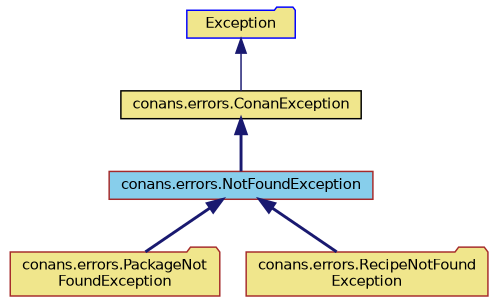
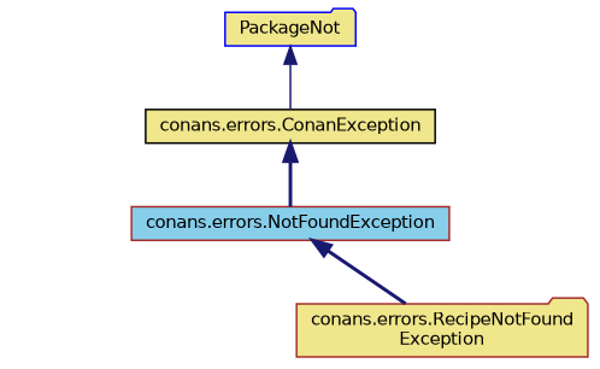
  digraph {
    node [color=brown fillcolor=khaki fontname=Helvetica fontsize=10 shape=folder style=filled]
    edge [color=midnightblue dir=back fontname=Helvetica fontsize=10 labelfontname=Helvetica labelfontsize=10 style=bold]
    n1 [fillcolor=skyblue fontcolor=black height=0.2 label="conans.errors.NotFoundException" shape=box width=0.4]
-   n2 [height=0.2 label="conans.errors.PackageNot\lFoundException" width=0.4]
    n3 [height=0.2 label="conans.errors.RecipeNotFound\lException" width=0.4]
    n4 [color=black height=0.2 label="conans.errors.ConanException" shape=box width=0.4]
-   n5 [color=blue height=0.2 label=Exception width=0.4]
-   n1 -> n2
+   n5 [color=blue height=0.2 label=PackageNot width=0.4]
    n1 -> n3
    n4 -> n1
    n5 -> n4 [style=solid]
  }
